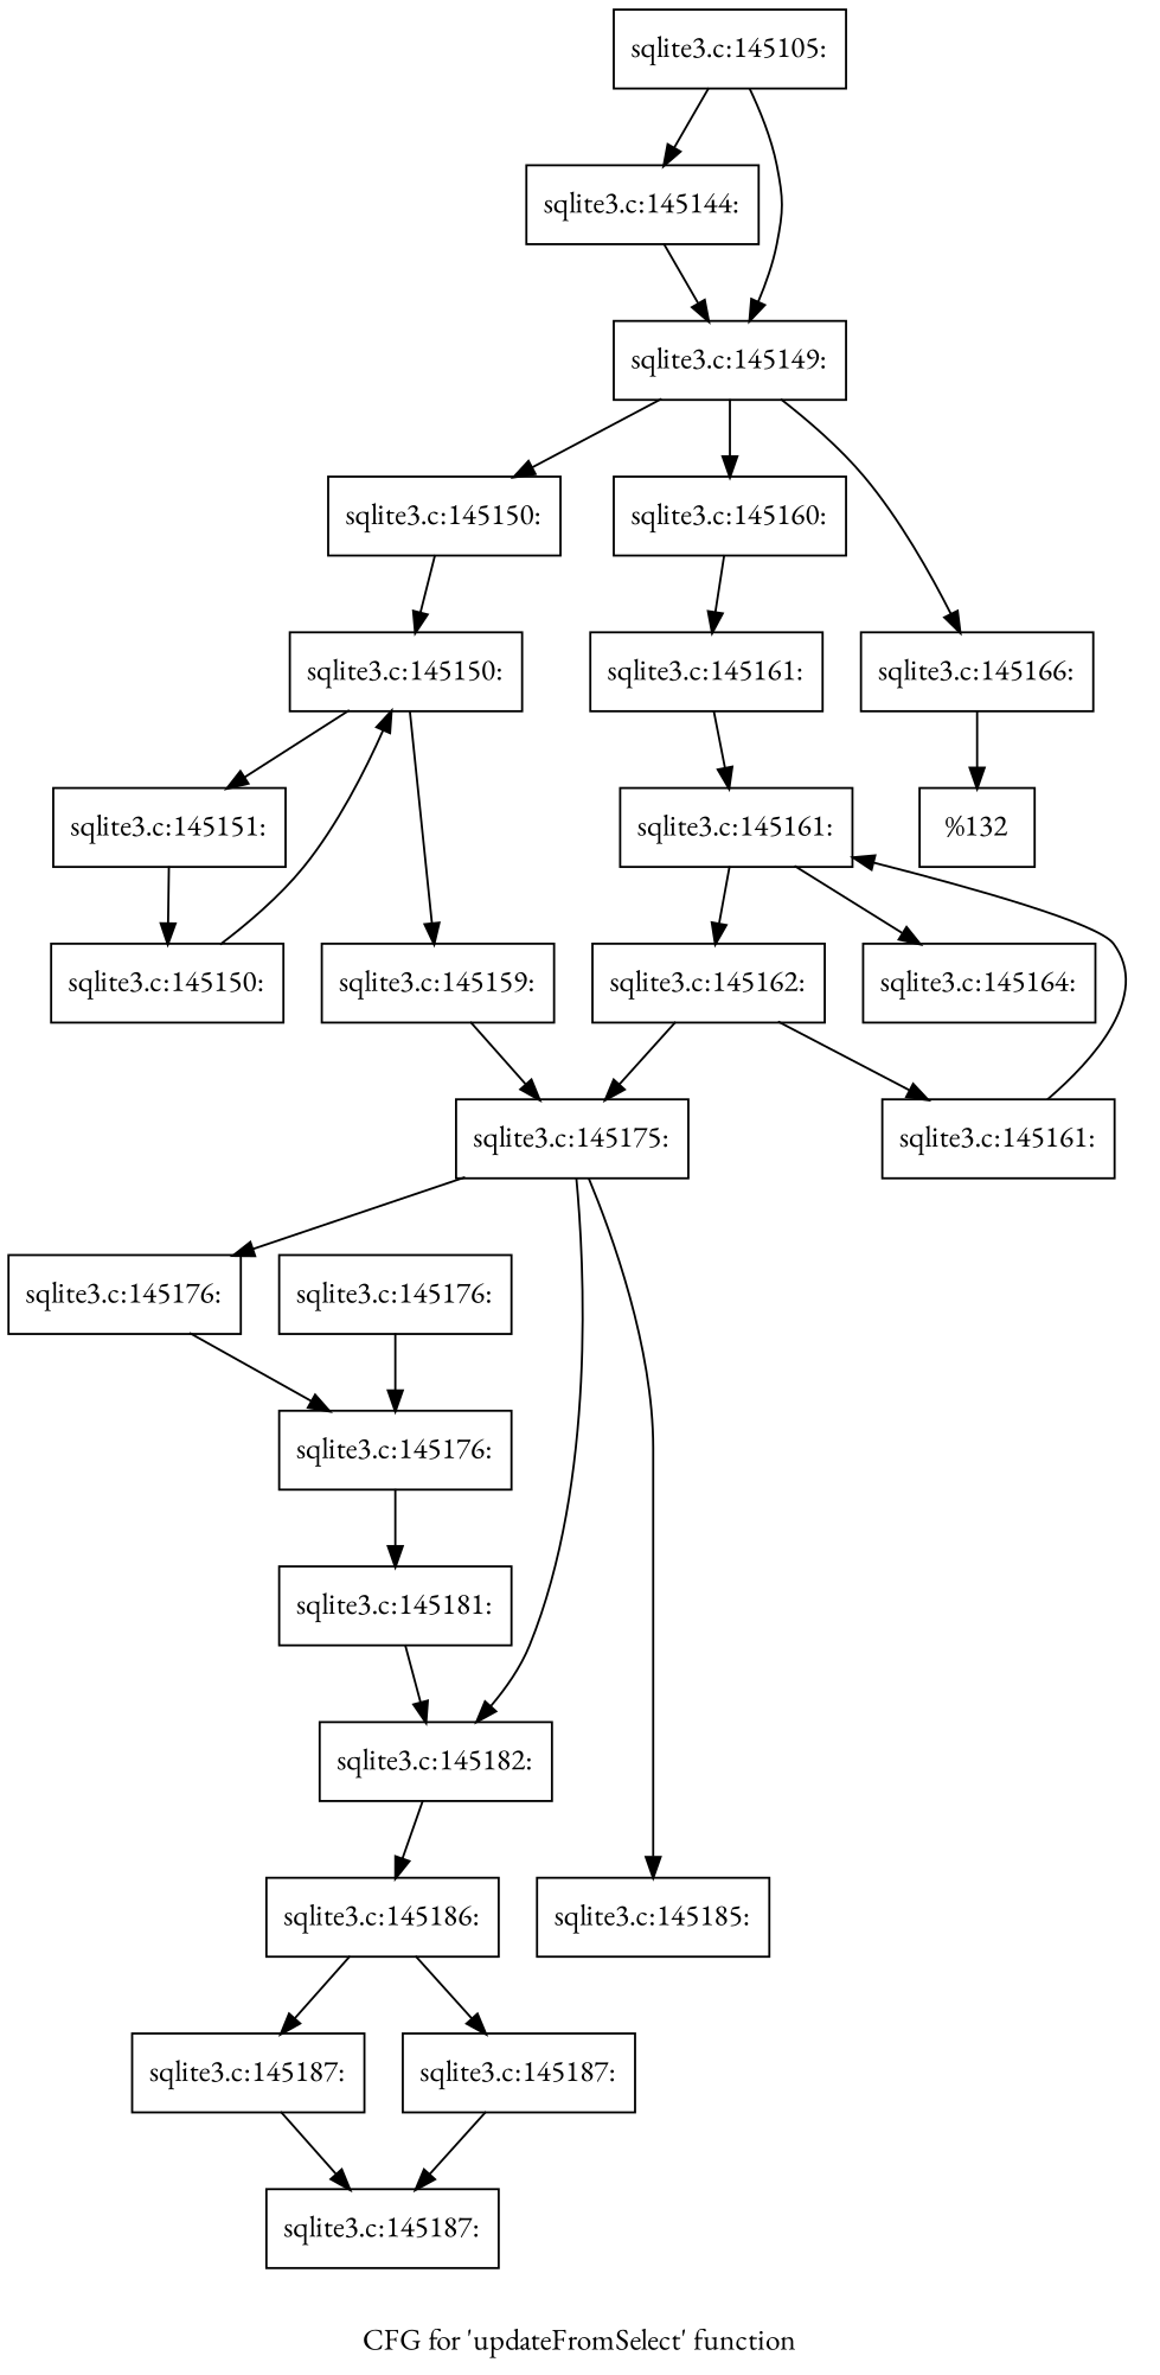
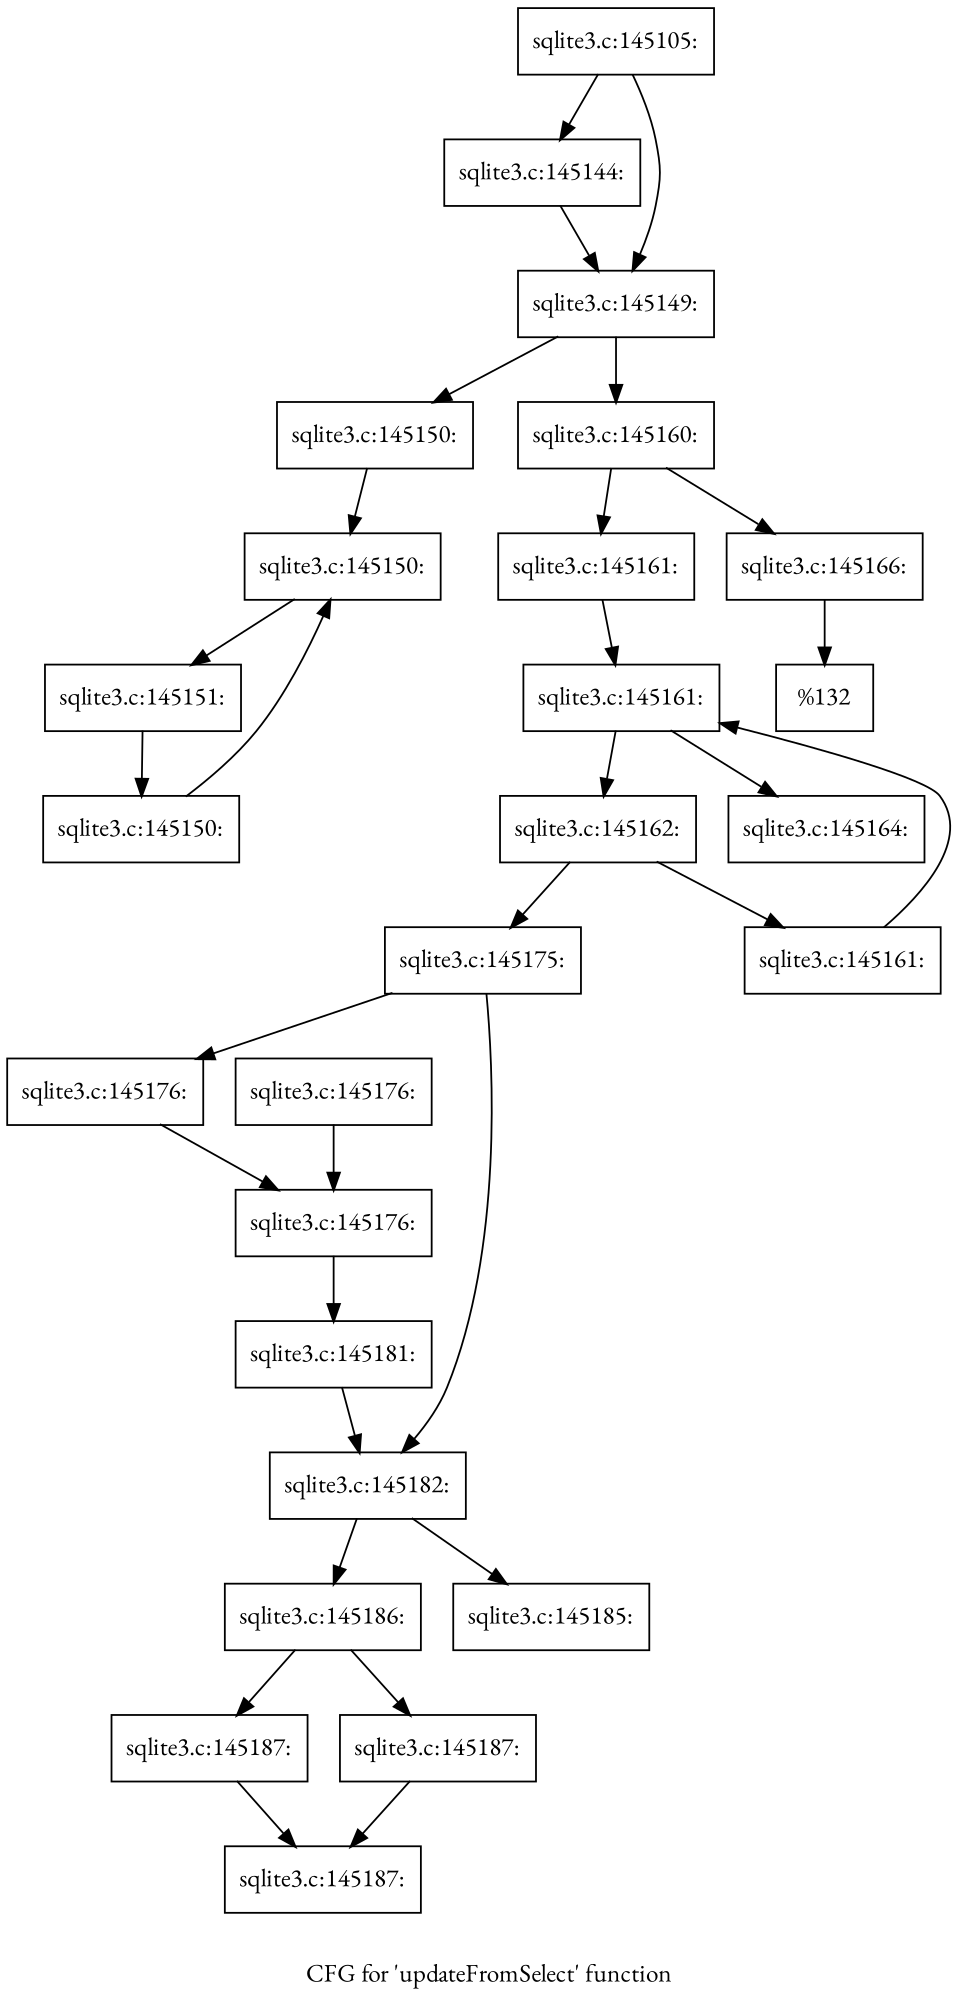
  digraph {
    fontname="EB Garamond"
    label="CFG for 'updateFromSelect' function"
    node [fontname="EB Garamond" shape=record]
    edge [fontname="EB Garamond"]
    n1 [label="{sqlite3.c:145105:}"]
    n2 [label="{sqlite3.c:145144:}"]
    n3 [label="{sqlite3.c:145149:}"]
    n4 [label="{sqlite3.c:145150:}"]
    n5 [label="{sqlite3.c:145160:}"]
    n6 [label="{sqlite3.c:145150:}"]
    n7 [label="{sqlite3.c:145161:}"]
    n8 [label="{sqlite3.c:145166:}"]
    n9 [label="{sqlite3.c:145151:}"]
-   n10 [label="{sqlite3.c:145159:}"]
    n11 [label="{sqlite3.c:145161:}"]
    n12 [label="{%132}"]
    n13 [label="{sqlite3.c:145150:}"]
    n14 [label="{sqlite3.c:145175:}"]
    n15 [label="{sqlite3.c:145176:}"]
    n16 [label="{sqlite3.c:145182:}"]
    n17 [label="{sqlite3.c:145176:}"]
    n18 [label="{sqlite3.c:145185:}"]
    n19 [label="{sqlite3.c:145186:}"]
    n20 [label="{sqlite3.c:145162:}"]
    n21 [label="{sqlite3.c:145164:}"]
    n22 [label="{sqlite3.c:145161:}"]
    n23 [label="{sqlite3.c:145181:}"]
    n24 [label="{sqlite3.c:145187:}"]
    n25 [label="{sqlite3.c:145187:}"]
    n26 [label="{sqlite3.c:145176:}"]
    n27 [label="{sqlite3.c:145187:}"]
    n1 -> n2
    n1 -> n3
    n2 -> n3
    n3 -> n4
    n3 -> n5
    n4 -> n6
    n5 -> n7
-   n3 -> n8
+   n5 -> n8
    n6 -> n9
-   n6 -> n10
    n7 -> n11
    n8 -> n12
    n9 -> n13
-   n10 -> n14
    n11 -> n20
    n11 -> n21
    n13 -> n6
    n14 -> n15
    n14 -> n16
    n15 -> n17
-   n14 -> n18
+   n16 -> n18
    n16 -> n19
    n17 -> n23
    n19 -> n24
    n19 -> n25
    n20 -> n14
    n20 -> n22
    n22 -> n11
    n23 -> n16
    n24 -> n27
    n25 -> n27
    n26 -> n17
  }
